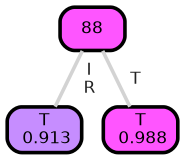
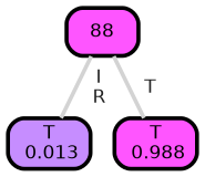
  graph {
    ranksep="0 equally"
    splines=straight
    fontname="DejaVu Sans"
    node [color=black fontcolor=black fontname="DejaVu Sans" penwidth=3 shape=box style="filled, rounded"]
    edge [color=lightgray fontcolor=grey14 fontname="DejaVu Sans" fontweight=bold penwidth=3]
-   n1 [fillcolor="#c68dff" label="T\n 0.913"]
+   n1 [fillcolor="#c68dff" label="T\n 0.013"]
    n2 [fillcolor="#fe55ff" label=88]
    n3 [fillcolor="#ff55ff" label="T\n 0.988"]
    subgraph sub_1 {
      rank=same
    }
    n2 -- n1 [label=" I\n R"]
    n2 -- n3 [label=" T"]
  }
